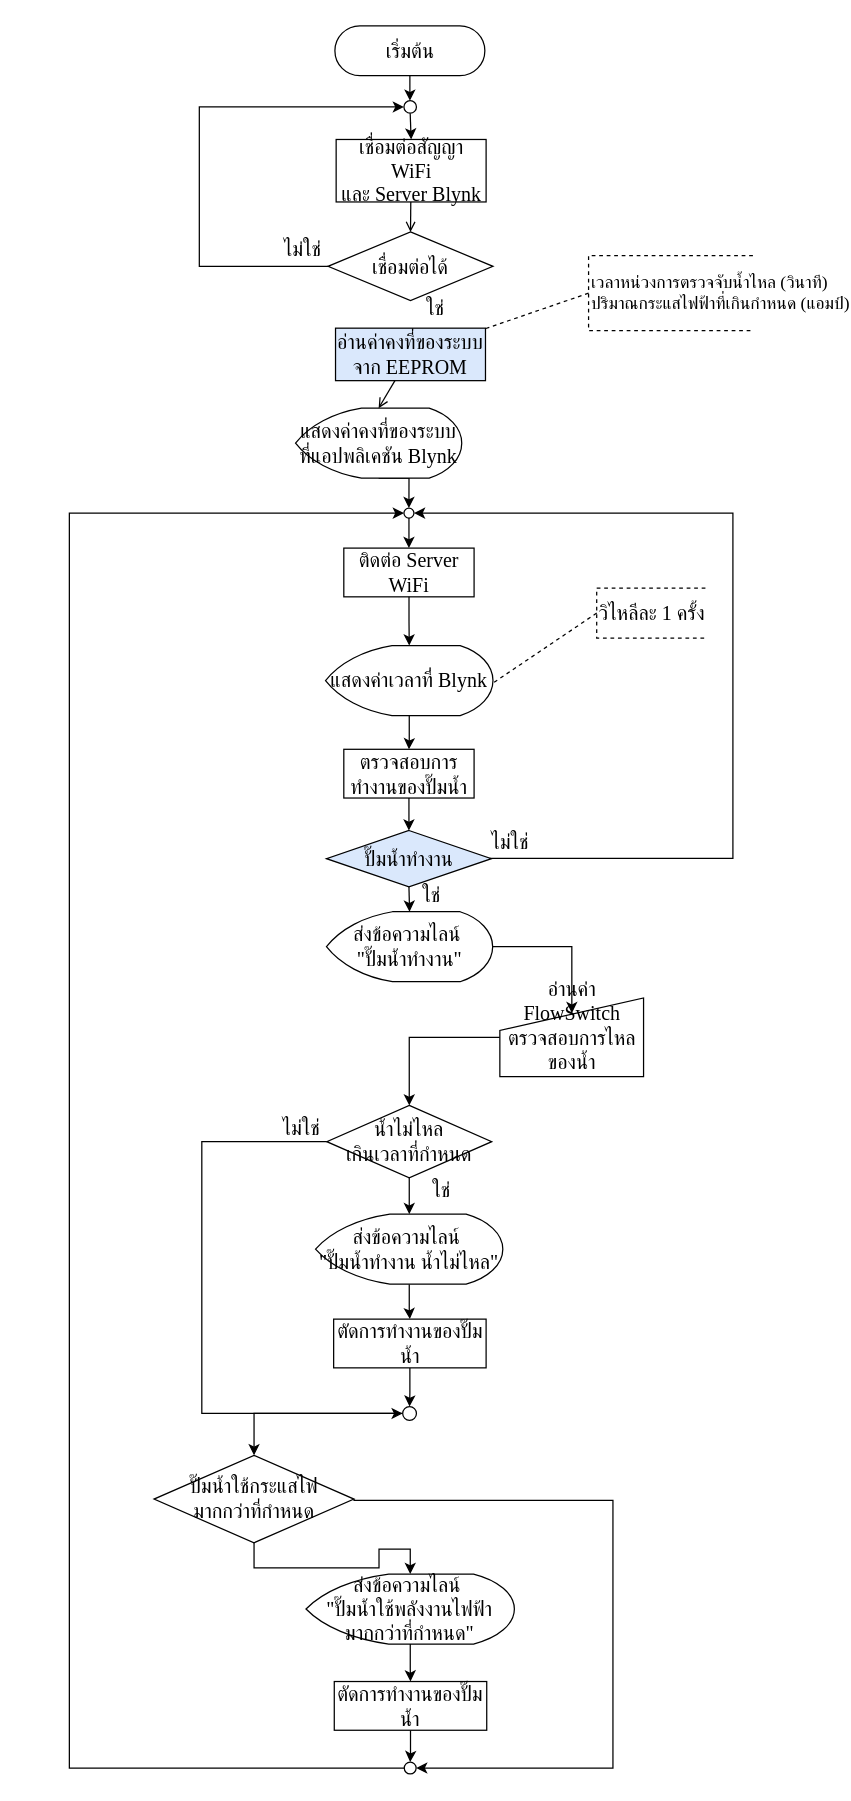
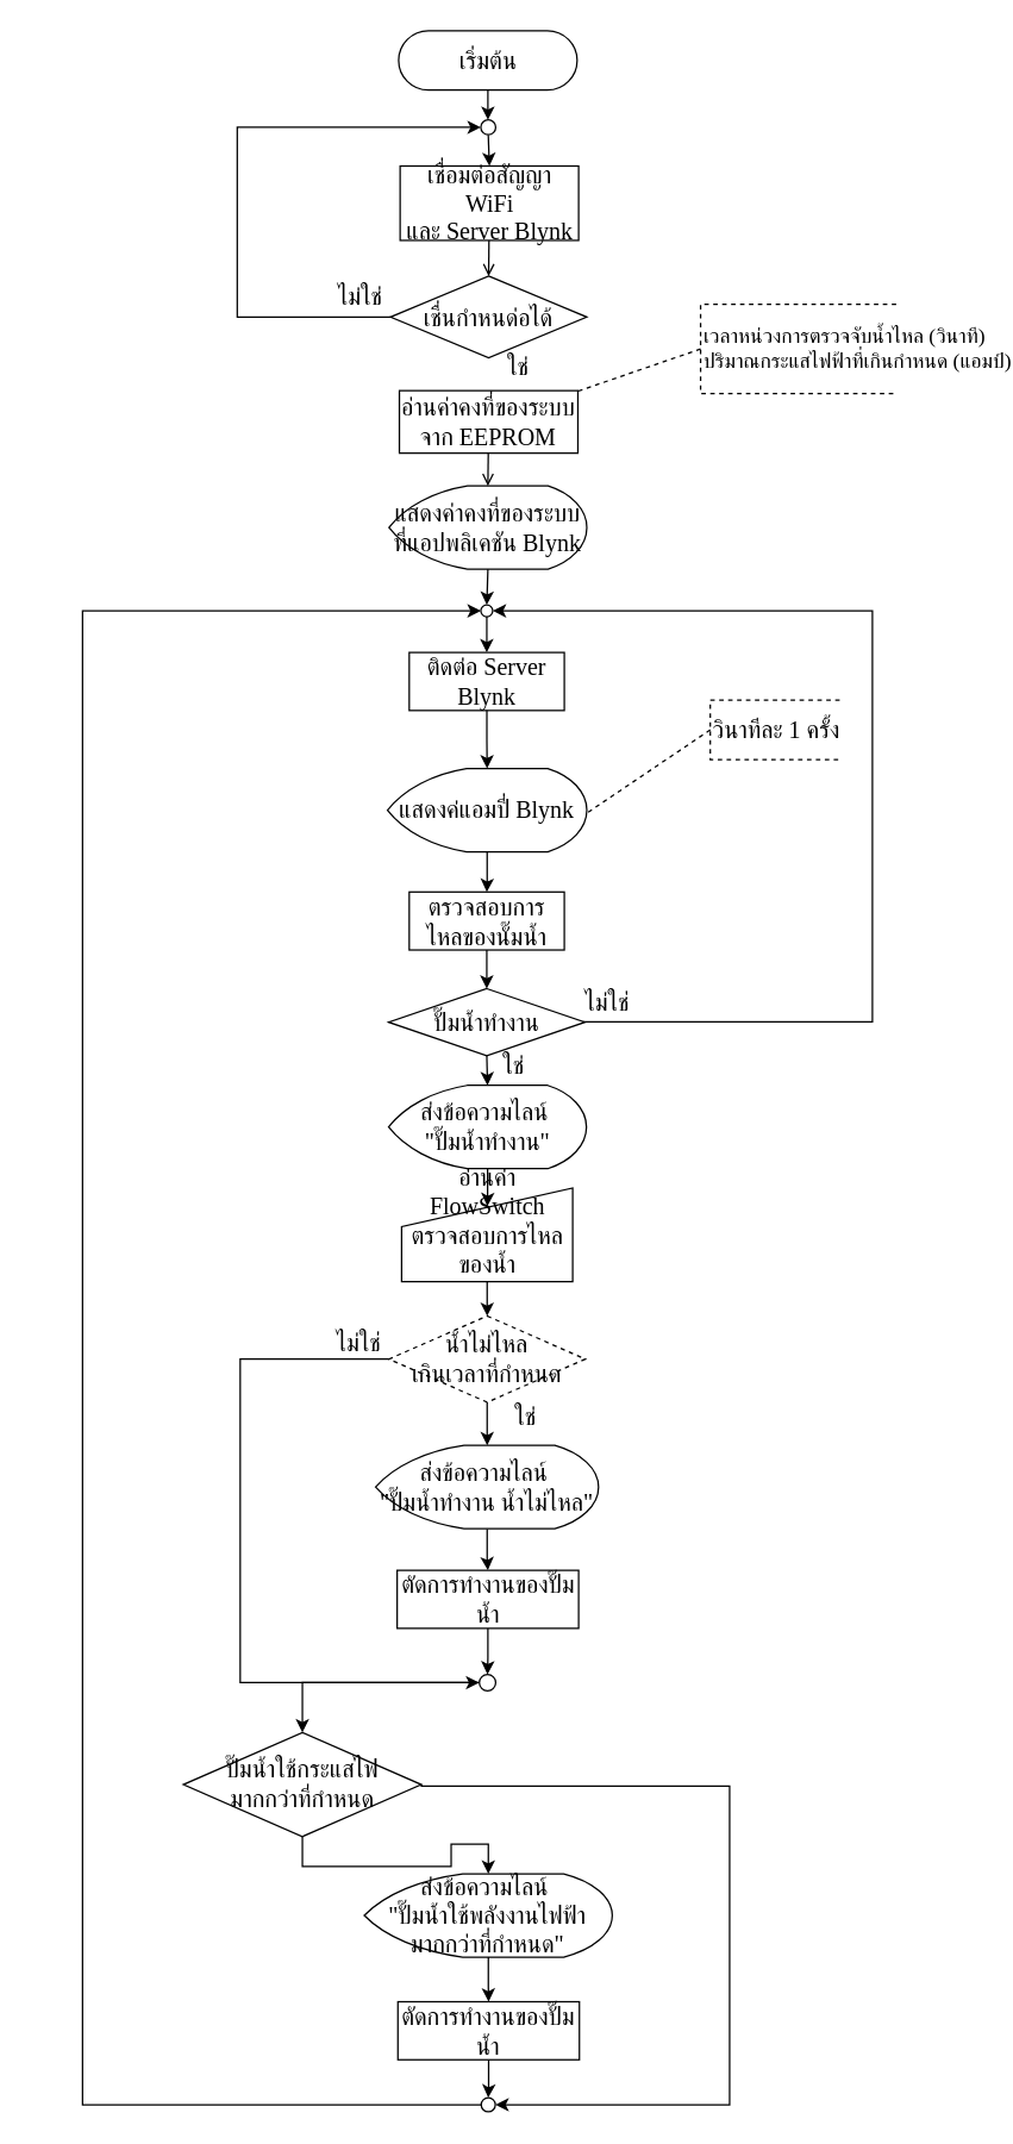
  <mxCell id="0" />
  <mxCell id="1" parent="0" />
  <mxCell id="2" value="" style="edgeStyle=orthogonalEdgeStyle;rounded=0;orthogonalLoop=1;jettySize=auto;html=1;entryX=0.5;entryY=0;entryDx=0;entryDy=0;" parent="1" source="3" target="9" edge="1"><mxGeometry relative="1" as="geometry"><mxPoint x="328" y="19" as="targetPoint" /></mxGeometry></mxCell>
  <mxCell id="3" value="เริ่มต้น" style="rounded=1;whiteSpace=wrap;html=1;fontSize=16;glass=0;strokeWidth=1;shadow=0;arcSize=50;fontFamily=Angsana New;" parent="1" vertex="1"><mxGeometry x="267.5" y="20" width="120" height="40" as="geometry" /></mxCell>
  <mxCell id="4" value="ไม่ใช่" style="text;html=1;strokeColor=none;fillColor=none;align=center;verticalAlign=middle;whiteSpace=wrap;rounded=0;fontFamily=Angsana New;fontSize=16;" parent="1" vertex="1"><mxGeometry x="222" y="188.5" width="40" height="20" as="geometry" /></mxCell>
  <mxCell id="5" value="&lt;div style=&quot;&quot;&gt;เชื่อมต่อสัญญา WiFi&lt;/div&gt;&lt;div style=&quot;&quot;&gt;และ Server Blynk&lt;/div&gt;" style="rounded=0;whiteSpace=wrap;html=1;fontFamily=Angsana New;fontSize=16;align=center;" parent="1" vertex="1"><mxGeometry x="268.5" y="111" width="120" height="50" as="geometry" /></mxCell>
  <mxCell id="6" style="edgeStyle=orthogonalEdgeStyle;rounded=0;orthogonalLoop=1;jettySize=auto;html=1;exitX=0;exitY=0.5;exitDx=0;exitDy=0;entryX=0;entryY=0.5;entryDx=0;entryDy=0;" parent="1" source="7" target="9" edge="1"><mxGeometry relative="1" as="geometry"><mxPoint x="19" y="212.5" as="targetPoint" /><Array as="points"><mxPoint x="159" y="213" /><mxPoint x="159" y="85" /></Array></mxGeometry></mxCell>
- <mxCell id="7" value="เชื่อมต่อได้" style="rhombus;whiteSpace=wrap;html=1;fontFamily=Angsana New;fontSize=16;" parent="1" vertex="1"><mxGeometry x="262" y="185" width="132" height="55" as="geometry" /></mxCell>
+ <mxCell id="7" value="เชื่นกำหนด่อได้" style="rhombus;whiteSpace=wrap;html=1;fontFamily=Angsana New;fontSize=16;" parent="1" vertex="1"><mxGeometry x="262" y="185" width="132" height="55" as="geometry" /></mxCell>
  <mxCell id="8" style="edgeStyle=orthogonalEdgeStyle;rounded=0;orthogonalLoop=1;jettySize=auto;html=1;exitX=0.5;exitY=1;exitDx=0;exitDy=0;entryX=0.5;entryY=0;entryDx=0;entryDy=0;" parent="1" source="9" target="5" edge="1"><mxGeometry relative="1" as="geometry" /></mxCell>
  <mxCell id="9" value="" style="ellipse;whiteSpace=wrap;html=1;aspect=fixed;fontFamily=Angsana New;fontSize=16;strokeWidth=1;align=center;verticalAlign=middle;" parent="1" vertex="1"><mxGeometry x="322.75" y="80" width="10" height="10" as="geometry" /></mxCell>
- <mxCell id="10" value="อ่านค่าคงที่ของระบบจาก EEPROM" style="rounded=0;whiteSpace=wrap;html=1;fontFamily=Angsana New;fontSize=16;align=center;fillColor=#dae8fc;" parent="1" vertex="1"><mxGeometry x="268" y="262" width="120" height="42" as="geometry" /></mxCell>
+ <mxCell id="10" value="อ่านค่าคงที่ของระบบจาก EEPROM" style="rounded=0;whiteSpace=wrap;html=1;fontFamily=Angsana New;fontSize=16;align=center;" parent="1" vertex="1"><mxGeometry x="268" y="262" width="120" height="42" as="geometry" /></mxCell>
  <mxCell id="11" style="edgeStyle=orthogonalEdgeStyle;rounded=0;orthogonalLoop=1;jettySize=auto;html=1;exitX=0.5;exitY=1;exitDx=0;exitDy=0;exitPerimeter=0;entryX=0.5;entryY=0;entryDx=0;entryDy=0;" parent="1" source="12" target="23" edge="1"><mxGeometry relative="1" as="geometry" /></mxCell>
- <mxCell id="12" value="แสดงค่าคงที่ของระบบที่แอปพลิเคชัน Blynk" style="strokeWidth=1;html=1;shape=mxgraph.flowchart.display;whiteSpace=wrap;rounded=0;strokeColor=default;align=center;verticalAlign=middle;fontFamily=Angsana New;fontSize=16;fontColor=default;fillColor=default;" parent="1" vertex="1"><mxGeometry x="236" y="326" width="133" height="56" as="geometry" /></mxCell>
+ <mxCell id="12" value="แสดงค่าคงที่ของระบบที่แอปพลิเคชัน Blynk" style="strokeWidth=1;html=1;shape=mxgraph.flowchart.display;whiteSpace=wrap;rounded=0;strokeColor=default;align=center;verticalAlign=middle;fontFamily=Angsana New;fontSize=16;fontColor=default;fillColor=default;" parent="1" vertex="1"><mxGeometry x="261" y="326" width="133" height="56" as="geometry" /></mxCell>
  <mxCell id="13" value="ใช่" style="text;html=1;strokeColor=none;fillColor=none;align=center;verticalAlign=middle;whiteSpace=wrap;rounded=0;fontFamily=Angsana New;fontSize=16;" parent="1" vertex="1"><mxGeometry x="327.75" y="236" width="40" height="20" as="geometry" /></mxCell>
  <mxCell id="14" value="" style="endArrow=open;html=1;rounded=0;entryX=0.5;entryY=0;entryDx=0;entryDy=0;entryPerimeter=0;" parent="1" source="10" target="12" edge="1"><mxGeometry width="50" height="50" relative="1" as="geometry"><mxPoint x="329" y="325" as="sourcePoint" /><mxPoint x="379" y="275" as="targetPoint" /></mxGeometry></mxCell>
  <mxCell id="15" value="" style="endArrow=open;html=1;rounded=0;entryX=0.5;entryY=0;entryDx=0;entryDy=0;" parent="1" source="5" target="7" edge="1"><mxGeometry width="50" height="50" relative="1" as="geometry"><mxPoint x="340" y="260" as="sourcePoint" /><mxPoint x="390" y="210" as="targetPoint" /></mxGeometry></mxCell>
  <mxCell id="16" value="" style="edgeStyle=orthogonalEdgeStyle;rounded=0;orthogonalLoop=1;jettySize=auto;html=1;" edge="1" parent="1" source="17" target="42"><mxGeometry relative="1" as="geometry" /></mxCell>
- <mxCell id="17" value="แสดงค่าเวลาที่ Blynk" style="strokeWidth=1;html=1;shape=mxgraph.flowchart.display;whiteSpace=wrap;rounded=0;strokeColor=default;align=center;verticalAlign=middle;fontFamily=Angsana New;fontSize=16;fontColor=default;fillColor=default;" parent="1" vertex="1"><mxGeometry x="260" y="516" width="134" height="56" as="geometry" /></mxCell>
+ <mxCell id="17" value="แสดงค่แอมปี่ Blynk" style="strokeWidth=1;html=1;shape=mxgraph.flowchart.display;whiteSpace=wrap;rounded=0;strokeColor=default;align=center;verticalAlign=middle;fontFamily=Angsana New;fontSize=16;fontColor=default;fillColor=default;" parent="1" vertex="1"><mxGeometry x="260" y="516" width="134" height="56" as="geometry" /></mxCell>
  <mxCell id="18" style="edgeStyle=orthogonalEdgeStyle;rounded=0;orthogonalLoop=1;jettySize=auto;html=1;exitX=0.5;exitY=1;exitDx=0;exitDy=0;entryX=0.5;entryY=1;entryDx=0;entryDy=0;" parent="1" edge="1"><mxGeometry relative="1" as="geometry"><Array as="points"><mxPoint x="330" y="823" /><mxPoint x="20" y="823" /></Array><mxPoint x="329.75" y="778" as="sourcePoint" /></mxGeometry></mxCell>
- <mxCell id="19" value="วิไหลีละ 1 ครั้ง" style="strokeWidth=1;html=1;shape=mxgraph.flowchart.annotation_1;align=left;pointerEvents=1;fontFamily=Angsana New;fontSize=16;dashed=1;" parent="1" vertex="1"><mxGeometry x="477" y="470" width="87" height="40" as="geometry" /></mxCell>
- <mxCell id="20" value="&lt;div style=&quot;&quot;&gt;ติดต่อ Server WiFi&lt;br&gt;&lt;/div&gt;" style="rounded=0;whiteSpace=wrap;html=1;fontFamily=Angsana New;fontSize=16;align=center;" parent="1" vertex="1"><mxGeometry x="274.63" y="438" width="104.25" height="39" as="geometry" /></mxCell>
+ <mxCell id="19" value="วินาทีละ 1 ครั้ง" style="strokeWidth=1;html=1;shape=mxgraph.flowchart.annotation_1;align=left;pointerEvents=1;fontFamily=Angsana New;fontSize=16;dashed=1;" parent="1" vertex="1"><mxGeometry x="477" y="470" width="87" height="40" as="geometry" /></mxCell>
+ <mxCell id="20" value="&lt;div style=&quot;&quot;&gt;ติดต่อ Server Blynk&lt;br&gt;&lt;/div&gt;" style="rounded=0;whiteSpace=wrap;html=1;fontFamily=Angsana New;fontSize=16;align=center;" parent="1" vertex="1"><mxGeometry x="274.63" y="438" width="104.25" height="39" as="geometry" /></mxCell>
  <mxCell id="21" style="edgeStyle=orthogonalEdgeStyle;rounded=0;orthogonalLoop=1;jettySize=auto;html=1;" parent="1" source="20" target="17" edge="1"><mxGeometry relative="1" as="geometry" /></mxCell>
  <mxCell id="22" style="edgeStyle=orthogonalEdgeStyle;rounded=0;orthogonalLoop=1;jettySize=auto;html=1;exitX=0.5;exitY=1;exitDx=0;exitDy=0;entryX=0.5;entryY=0;entryDx=0;entryDy=0;" parent="1" target="20" edge="1"><mxGeometry relative="1" as="geometry"><mxPoint x="326.76" y="414" as="sourcePoint" /></mxGeometry></mxCell>
  <mxCell id="23" value="" style="ellipse;whiteSpace=wrap;html=1;aspect=fixed;" parent="1" vertex="1"><mxGeometry x="322.75" y="406" width="8" height="8" as="geometry" /></mxCell>
- <mxCell id="24" value="ปั๊มน้ำทำงาน" style="rhombus;whiteSpace=wrap;html=1;fontFamily=Angsana New;fontSize=16;fillColor=#dae8fc;" parent="1" vertex="1"><mxGeometry x="260.75" y="664" width="132" height="45" as="geometry" /></mxCell>
+ <mxCell id="24" value="ปั๊มน้ำทำงาน" style="rhombus;whiteSpace=wrap;html=1;fontFamily=Angsana New;fontSize=16;" parent="1" vertex="1"><mxGeometry x="260.75" y="664" width="132" height="45" as="geometry" /></mxCell>
  <mxCell id="25" value="" style="edgeStyle=orthogonalEdgeStyle;rounded=0;orthogonalLoop=1;jettySize=auto;html=1;entryX=0.501;entryY=0.193;entryDx=0;entryDy=0;entryPerimeter=0;" edge="1" parent="1" source="26" target="39"><mxGeometry relative="1" as="geometry" /></mxCell>
  <mxCell id="26" value="ส่งข้อความไลน์&amp;nbsp;&lt;div&gt;&quot;ปั๊มน้ำทำงาน&quot;&lt;/div&gt;" style="strokeWidth=1;html=1;shape=mxgraph.flowchart.display;whiteSpace=wrap;rounded=0;strokeColor=default;align=center;verticalAlign=middle;fontFamily=Angsana New;fontSize=16;fontColor=default;fillColor=default;" parent="1" vertex="1"><mxGeometry x="260.75" y="729" width="133" height="56" as="geometry" /></mxCell>
  <mxCell id="27" value="" style="edgeStyle=orthogonalEdgeStyle;rounded=0;orthogonalLoop=1;jettySize=auto;html=1;entryX=0;entryY=0.5;entryDx=0;entryDy=0;exitX=0;exitY=0.5;exitDx=0;exitDy=0;" edge="1" parent="1" source="29" target="48"><mxGeometry relative="1" as="geometry"><mxPoint x="148" y="986" as="targetPoint" /><Array as="points"><mxPoint x="161" y="913" /><mxPoint x="161" y="1130" /></Array></mxGeometry></mxCell>
  <mxCell id="28" value="" style="edgeStyle=orthogonalEdgeStyle;rounded=0;orthogonalLoop=1;jettySize=auto;html=1;" edge="1" parent="1" source="29" target="31"><mxGeometry relative="1" as="geometry" /></mxCell>
- <mxCell id="29" value="น้ำไม่ไหล&lt;div&gt;เกินเวลาที่กำหนด&lt;/div&gt;" style="rhombus;whiteSpace=wrap;html=1;fontFamily=Angsana New;fontSize=16;" parent="1" vertex="1"><mxGeometry x="261" y="884" width="132" height="58" as="geometry" /></mxCell>
+ <mxCell id="29" value="น้ำไม่ไหล&lt;div&gt;เกินเวลาที่กำหนด&lt;/div&gt;" style="rhombus;whiteSpace=wrap;html=1;fontFamily=Angsana New;fontSize=16;dashed=1;" parent="1" vertex="1"><mxGeometry x="261" y="884" width="132" height="58" as="geometry" /></mxCell>
  <mxCell id="30" value="" style="edgeStyle=orthogonalEdgeStyle;rounded=0;orthogonalLoop=1;jettySize=auto;html=1;" edge="1" parent="1" source="31" target="46"><mxGeometry relative="1" as="geometry" /></mxCell>
  <mxCell id="31" value="ส่งข้อความไลน์&amp;nbsp;&lt;div&gt;&quot;ปั๊มน้ำทำงาน&amp;nbsp;&lt;span style=&quot;background-color: initial;&quot;&gt;น้ำไม่ไหล&quot;&lt;/span&gt;&lt;/div&gt;" style="strokeWidth=1;html=1;shape=mxgraph.flowchart.display;whiteSpace=wrap;rounded=0;strokeColor=default;align=center;verticalAlign=middle;fontFamily=Angsana New;fontSize=16;fontColor=default;fillColor=default;" parent="1" vertex="1"><mxGeometry x="252" y="971" width="149.87" height="56" as="geometry" /></mxCell>
  <mxCell id="32" style="edgeStyle=orthogonalEdgeStyle;rounded=0;orthogonalLoop=1;jettySize=auto;html=1;entryX=1;entryY=0.5;entryDx=0;entryDy=0;exitX=0.989;exitY=0.496;exitDx=0;exitDy=0;exitPerimeter=0;" parent="1" source="24" target="23" edge="1"><mxGeometry relative="1" as="geometry"><mxPoint x="419" y="705" as="sourcePoint" /><Array as="points"><mxPoint x="586" y="686" /><mxPoint x="586" y="410" /></Array></mxGeometry></mxCell>
  <mxCell id="33" value="ไม่ใช่" style="text;html=1;strokeColor=none;fillColor=none;align=center;verticalAlign=middle;whiteSpace=wrap;rounded=0;fontFamily=Angsana New;fontSize=16;" parent="1" vertex="1"><mxGeometry x="387.5" y="662.5" width="40" height="20" as="geometry" /></mxCell>
  <mxCell id="34" value="ใช่" style="text;html=1;strokeColor=none;fillColor=none;align=center;verticalAlign=middle;whiteSpace=wrap;rounded=0;fontFamily=Angsana New;fontSize=16;" parent="1" vertex="1"><mxGeometry x="325" y="703" width="40" height="26" as="geometry" /></mxCell>
  <mxCell id="35" value="ไม่ใช่" style="text;html=1;strokeColor=none;fillColor=none;align=center;verticalAlign=middle;whiteSpace=wrap;rounded=0;fontFamily=Angsana New;fontSize=16;" parent="1" vertex="1"><mxGeometry x="221" y="892" width="40" height="20" as="geometry" /></mxCell>
  <mxCell id="36" value="ใช่" style="text;html=1;strokeColor=none;fillColor=none;align=center;verticalAlign=middle;whiteSpace=wrap;rounded=0;fontFamily=Angsana New;fontSize=16;" parent="1" vertex="1"><mxGeometry x="332.75" y="942" width="40" height="20" as="geometry" /></mxCell>
  <mxCell id="37" value="" style="endArrow=none;dashed=1;html=1;strokeWidth=1;fontFamily=Angsana New;entryX=0.92;entryY=0.14;entryDx=0;entryDy=0;exitX=0;exitY=0.5;exitDx=0;exitDy=0;exitPerimeter=0;fontSize=16;entryPerimeter=0;" parent="1" source="19" edge="1"><mxGeometry width="50" height="50" relative="1" as="geometry"><mxPoint x="440" y="498" as="sourcePoint" /><mxPoint x="394" y="546" as="targetPoint" /></mxGeometry></mxCell>
  <mxCell id="38" value="" style="edgeStyle=orthogonalEdgeStyle;rounded=0;orthogonalLoop=1;jettySize=auto;html=1;" edge="1" parent="1" source="39" target="29"><mxGeometry relative="1" as="geometry" /></mxCell>
- <mxCell id="39" value="อ่านค่า FlowSwitch&lt;br&gt;ตรวจสอบการไหลของน้ำ" style="html=1;strokeWidth=1;shape=manualInput;whiteSpace=wrap;rounded=0;size=26;arcSize=11;strokeColor=default;align=center;verticalAlign=bottom;fontFamily=Angsana New;fontSize=16;fontColor=default;fillColor=default;horizontal=1;" parent="1" vertex="1"><mxGeometry x="399.5" y="798" width="115" height="63" as="geometry" /></mxCell>
+ <mxCell id="39" value="อ่านค่า FlowSwitch&lt;br&gt;ตรวจสอบการไหลของน้ำ" style="html=1;strokeWidth=1;shape=manualInput;whiteSpace=wrap;rounded=0;size=26;arcSize=11;strokeColor=default;align=center;verticalAlign=bottom;fontFamily=Angsana New;fontSize=16;fontColor=default;fillColor=default;horizontal=1;" parent="1" vertex="1"><mxGeometry x="269.5" y="798" width="115" height="63" as="geometry" /></mxCell>
  <mxCell id="40" value="" style="endArrow=none;dashed=1;html=1;strokeWidth=1;fontFamily=Angsana New;exitX=0;exitY=0.5;exitDx=0;exitDy=0;exitPerimeter=0;fontSize=16;" parent="1" source="41" target="10" edge="1"><mxGeometry width="50" height="50" relative="1" as="geometry"><mxPoint x="433.5" y="232" as="sourcePoint" /><mxPoint x="387.5" y="280" as="targetPoint" /></mxGeometry></mxCell>
  <mxCell id="41" value="เวลาหน่วงการตรวจจับน้ำไหล (วินาที)&lt;div&gt;&lt;span style=&quot;background-color: initial;&quot;&gt;ปริมาณกระแสไฟฟ้าที่เกินกำหนด (แอมป์)&lt;/span&gt;&lt;/div&gt;" style="strokeWidth=1;html=1;shape=mxgraph.flowchart.annotation_1;align=left;pointerEvents=1;fontFamily=Angsana New;fontSize=14;dashed=1;" parent="1" vertex="1"><mxGeometry x="470.5" y="204" width="131.5" height="60" as="geometry" /></mxCell>
- <mxCell id="42" value="&lt;div style=&quot;&quot;&gt;ตรวจสอบการทำงานของปั๊มน้ำ&lt;br&gt;&lt;/div&gt;" style="rounded=0;whiteSpace=wrap;html=1;fontFamily=Angsana New;fontSize=16;align=center;" vertex="1" parent="1"><mxGeometry x="274.63" y="599" width="104.25" height="39" as="geometry" /></mxCell>
+ <mxCell id="42" value="&lt;div style=&quot;&quot;&gt;ตรวจสอบการไหลของนั๊มน้ำ&lt;br&gt;&lt;/div&gt;" style="rounded=0;whiteSpace=wrap;html=1;fontFamily=Angsana New;fontSize=16;align=center;" vertex="1" parent="1"><mxGeometry x="274.63" y="599" width="104.25" height="39" as="geometry" /></mxCell>
  <mxCell id="43" value="" style="endArrow=classic;html=1;rounded=0;entryX=0.5;entryY=0;entryDx=0;entryDy=0;exitX=0.5;exitY=1;exitDx=0;exitDy=0;" edge="1" parent="1" source="42" target="24"><mxGeometry width="50" height="50" relative="1" as="geometry"><mxPoint x="342" y="703" as="sourcePoint" /><mxPoint x="392" y="653" as="targetPoint" /></mxGeometry></mxCell>
  <mxCell id="44" value="" style="endArrow=classic;html=1;rounded=0;entryX=0.5;entryY=0;entryDx=0;entryDy=0;entryPerimeter=0;exitX=0.5;exitY=1;exitDx=0;exitDy=0;" edge="1" parent="1" source="24" target="26"><mxGeometry width="50" height="50" relative="1" as="geometry"><mxPoint x="321" y="796" as="sourcePoint" /><mxPoint x="371" y="746" as="targetPoint" /></mxGeometry></mxCell>
  <mxCell id="45" value="" style="edgeStyle=orthogonalEdgeStyle;rounded=0;orthogonalLoop=1;jettySize=auto;html=1;" edge="1" parent="1" source="46" target="48"><mxGeometry relative="1" as="geometry" /></mxCell>
  <mxCell id="46" value="&lt;div style=&quot;&quot;&gt;ตัดการทำงานของปั๊มน้ำ&lt;br&gt;&lt;/div&gt;" style="rounded=0;whiteSpace=wrap;html=1;fontFamily=Angsana New;fontSize=16;align=center;" vertex="1" parent="1"><mxGeometry x="266.5" y="1055" width="122" height="39" as="geometry" /></mxCell>
  <mxCell id="47" value="" style="edgeStyle=orthogonalEdgeStyle;rounded=0;orthogonalLoop=1;jettySize=auto;html=1;" edge="1" parent="1" source="48" target="51"><mxGeometry relative="1" as="geometry" /></mxCell>
  <mxCell id="48" value="" style="ellipse;whiteSpace=wrap;html=1;aspect=fixed;" vertex="1" parent="1"><mxGeometry x="321.75" y="1125" width="11" height="11" as="geometry" /></mxCell>
  <mxCell id="49" value="" style="edgeStyle=orthogonalEdgeStyle;rounded=0;orthogonalLoop=1;jettySize=auto;html=1;" edge="1" parent="1" source="51" target="53"><mxGeometry relative="1" as="geometry" /></mxCell>
  <mxCell id="50" style="edgeStyle=orthogonalEdgeStyle;rounded=0;orthogonalLoop=1;jettySize=auto;html=1;entryX=1;entryY=0.5;entryDx=0;entryDy=0;exitX=1;exitY=0.5;exitDx=0;exitDy=0;" edge="1" parent="1" source="51" target="57"><mxGeometry relative="1" as="geometry"><mxPoint x="424.107" y="1200" as="sourcePoint" /><mxPoint x="358" y="1418.25" as="targetPoint" /><Array as="points"><mxPoint x="490" y="1200" /><mxPoint x="490" y="1414" /></Array></mxGeometry></mxCell>
  <mxCell id="51" value="ปั๊มน้ำใช้กระแสไฟ&lt;div&gt;มากกว่าที่กำหนด&lt;/div&gt;" style="rhombus;whiteSpace=wrap;html=1;fontFamily=Angsana New;fontSize=16;" vertex="1" parent="1"><mxGeometry x="122.75" y="1164" width="160" height="70" as="geometry" /></mxCell>
  <mxCell id="52" value="" style="edgeStyle=orthogonalEdgeStyle;rounded=0;orthogonalLoop=1;jettySize=auto;html=1;" edge="1" parent="1" source="53" target="55"><mxGeometry relative="1" as="geometry" /></mxCell>
  <mxCell id="53" value="ส่งข้อความไลน์&amp;nbsp;&lt;div&gt;&quot;ปั๊มน้ำใช้พลังงานไฟฟ้ามากกว่าที่กำหนด&lt;span style=&quot;background-color: initial;&quot;&gt;&quot;&lt;/span&gt;&lt;/div&gt;" style="strokeWidth=1;html=1;shape=mxgraph.flowchart.display;whiteSpace=wrap;rounded=0;strokeColor=default;align=center;verticalAlign=middle;fontFamily=Angsana New;fontSize=16;fontColor=default;fillColor=default;" vertex="1" parent="1"><mxGeometry x="244.38" y="1259" width="166.74" height="56" as="geometry" /></mxCell>
  <mxCell id="54" value="" style="edgeStyle=orthogonalEdgeStyle;rounded=0;orthogonalLoop=1;jettySize=auto;html=1;" edge="1" parent="1" source="55" target="57"><mxGeometry relative="1" as="geometry" /></mxCell>
  <mxCell id="55" value="&lt;div style=&quot;&quot;&gt;ตัดการทำงานของปั๊มน้ำ&lt;br&gt;&lt;/div&gt;" style="rounded=0;whiteSpace=wrap;html=1;fontFamily=Angsana New;fontSize=16;align=center;" vertex="1" parent="1"><mxGeometry x="267" y="1345" width="122" height="39" as="geometry" /></mxCell>
  <mxCell id="56" style="edgeStyle=orthogonalEdgeStyle;rounded=0;orthogonalLoop=1;jettySize=auto;html=1;entryX=0;entryY=0.5;entryDx=0;entryDy=0;" edge="1" parent="1" source="57" target="23"><mxGeometry relative="1" as="geometry"><Array as="points"><mxPoint x="55" y="1414" /><mxPoint x="55" y="410" /></Array></mxGeometry></mxCell>
  <mxCell id="57" value="" style="ellipse;whiteSpace=wrap;html=1;fontSize=16;fontFamily=Angsana New;rounded=0;" vertex="1" parent="1"><mxGeometry x="323" y="1409.5" width="9.5" height="9.5" as="geometry" /></mxCell>
